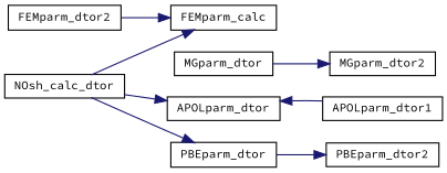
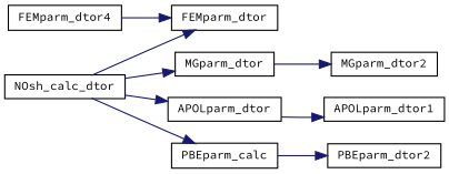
  digraph {
    fontname="Source Code Pro"
    rankdir=LR
    node [color=black fillcolor=white fontname="Source Code Pro" fontsize=10 shape=record style=filled]
    edge [color=midnightblue fontname="Source Code Pro" fontsize=10 labelfontname=FreeSans labelfontsize=10 style=solid]
    n1 [height=0.2 label=NOsh_calc_dtor width=0.4]
    n2 [height=0.2 label=MGparm_dtor width=0.4]
-   n3 [height=0.2 label=FEMparm_calc width=0.4]
+   n3 [height=0.2 label=FEMparm_dtor width=0.4]
    n4 [height=0.2 label=APOLparm_dtor width=0.4]
-   n5 [height=0.2 label=PBEparm_dtor width=0.4]
+   n5 [height=0.2 label=PBEparm_calc width=0.4]
    n6 [height=0.2 label=MGparm_dtor2 width=0.4]
    n7 [height=0.2 label=APOLparm_dtor1 width=0.4]
    n8 [height=0.2 label=PBEparm_dtor2 width=0.4]
-   n9 [height=0.2 label=FEMparm_dtor2 width=0.4]
+   n9 [height=0.2 label=FEMparm_dtor4 width=0.4]
+   n1 -> n2
    n1 -> n3
    n1 -> n4
    n1 -> n5
    n2 -> n6
-   n7 -> n4
+   n4 -> n7
    n5 -> n8
    n9 -> n3
  }
